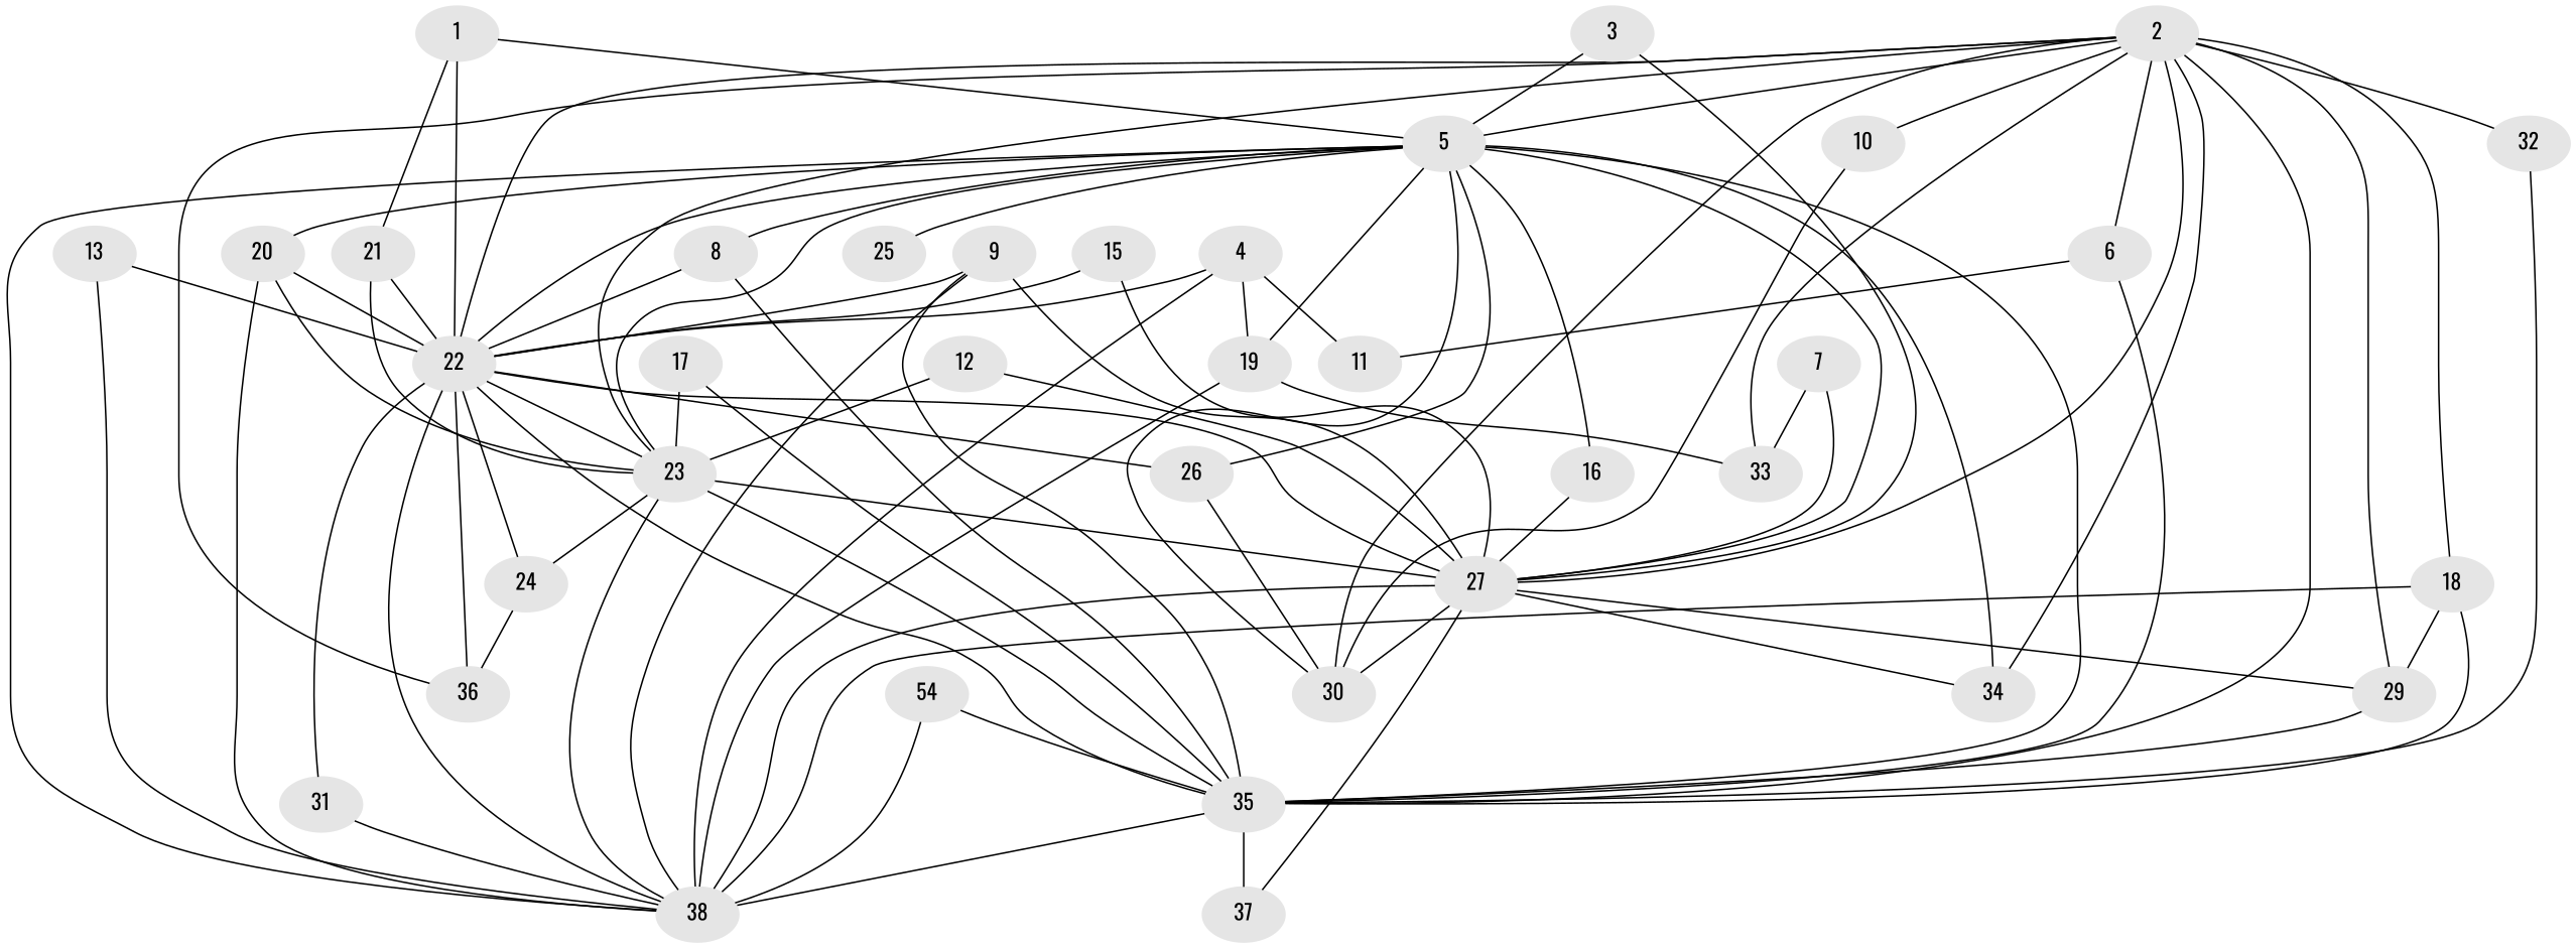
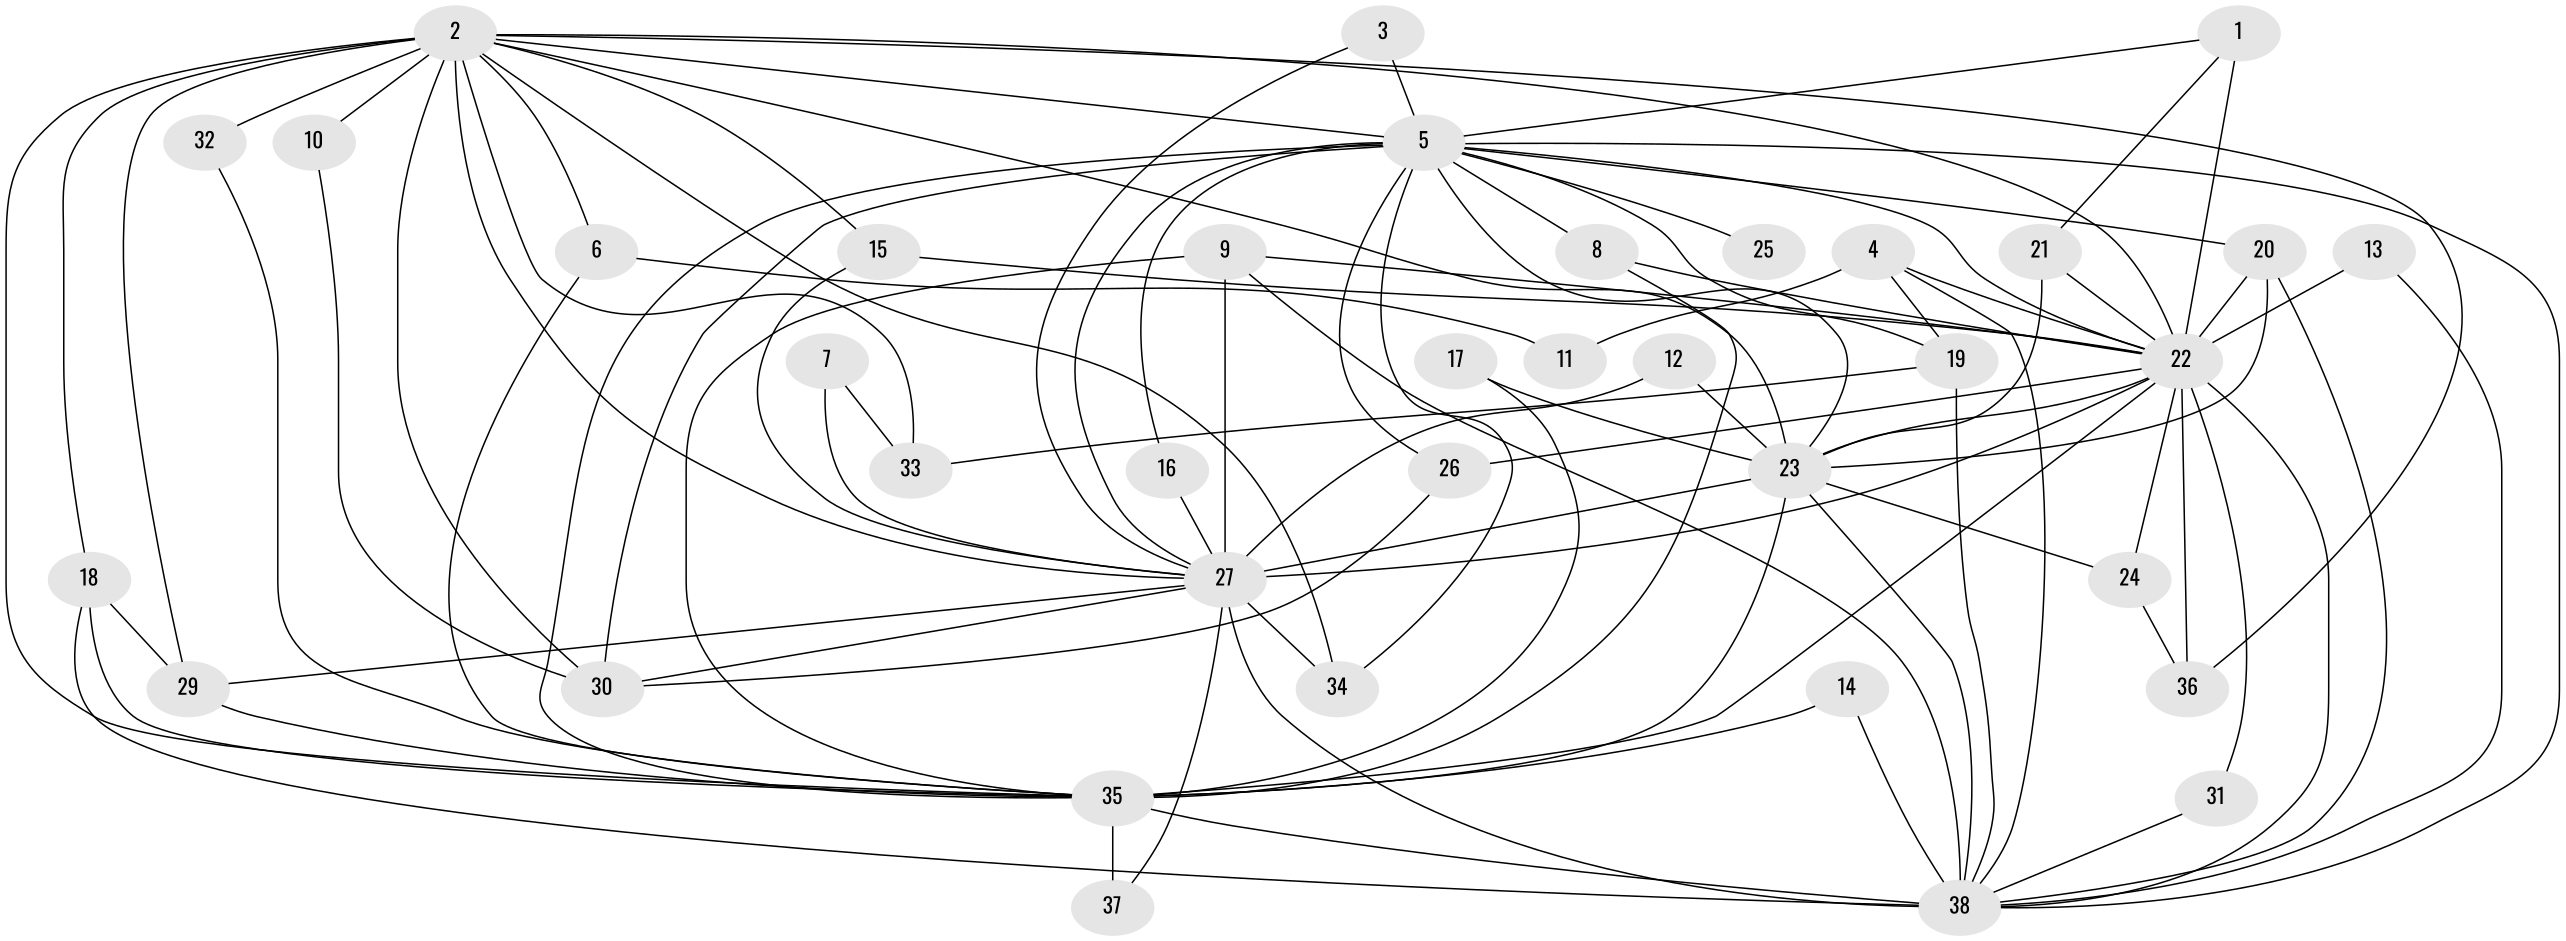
  graph {
    fontname=Oswald
    node [color=gray90 fontname=Oswald style=filled]
    edge [fontname=Oswald weight=1.0]
    1
    5
    21
    22
    23
    27
    30
    34
    35
    38
    19
    8
    16
    20
    25
    26
    36
    24
    31
    2
    6
    10
    15
    18
    29
    32
    33
    11
    37
    3
    4
    7
    9
    12
    13
-   14 [label=54]
+   14
    17
    1 -- 5
    1 -- 21
    1 -- 22
    5 -- 22 [weight=3.0]
    5 -- 23
    5 -- 27 [weight=4.0]
    5 -- 30
    5 -- 34
    5 -- 35
    5 -- 38
    5 -- 19
    5 -- 8
    5 -- 16
    5 -- 20
    5 -- 25
    5 -- 26
    21 -- 22
    21 -- 23
    22 -- 23 [weight=3.0]
    22 -- 27 [weight=6.0]
    22 -- 35 [weight=4.0]
    22 -- 38 [weight=2.0]
    22 -- 26
    22 -- 36
    22 -- 24
    22 -- 31
    23 -- 27 [weight=4.0]
    23 -- 35
    23 -- 38
    23 -- 24
    27 -- 30
    27 -- 34
    27 -- 38 [weight=5.0]
    27 -- 29
    27 -- 37
    35 -- 38
    35 -- 37 [weight=2.0]
    19 -- 38
    19 -- 33
    8 -- 22
    8 -- 35
    16 -- 27 [weight=2.0]
    20 -- 22
    20 -- 23
    20 -- 38
    26 -- 30
    24 -- 36
    31 -- 38
    2 -- 5
    2 -- 22 [weight=2.0]
    2 -- 23
    2 -- 27 [weight=3.0]
    2 -- 30
    2 -- 34
    2 -- 35 [weight=2.0]
    2 -- 36
    2 -- 6
    2 -- 10
+   2 -- 15
    2 -- 18
    2 -- 29
    2 -- 32
    2 -- 33
    6 -- 35 [weight=2.0]
    6 -- 11
    10 -- 30
    15 -- 22
    15 -- 27
    18 -- 35
    18 -- 38
    18 -- 29
    29 -- 35
    32 -- 35
    3 -- 5
    3 -- 27
    4 -- 22
    4 -- 38
    4 -- 19
    4 -- 11
    7 -- 27 [weight=2.0]
    7 -- 33
    9 -- 22
    9 -- 27
    9 -- 35
    9 -- 38
    12 -- 23
    12 -- 27
    13 -- 22
    13 -- 38
    14 -- 35
    14 -- 38
    17 -- 23
    17 -- 35
  }
